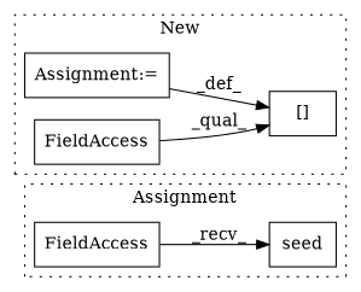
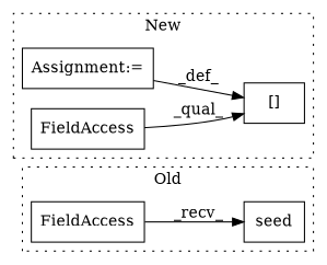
  digraph {
    rankdir=LR
    node [a=22 shape=box]
    n1 [a=32 l="5,1" label=seed s="1376,1387"]
    n2 [l=12 label=FieldAccess s=1363]
    n3 [a=2 l="14,1" label="[]" s="1110,1140"]
    n4 [a=7 l=1 label="Assignment:=" s=1141]
    n5 [l=13 label=FieldAccess s=1110]
    subgraph cluster_1 {
-     label=Assignment
+     label=Old
      style=dotted
      n1
      n2
    }
    subgraph cluster_2 {
      label=New
      style=dotted
      n3
      n4
      n5
    }
    n2 -> n1 [label=_recv_]
    n4 -> n3 [label=_def_]
    n5 -> n3 [label=_qual_]
  }
